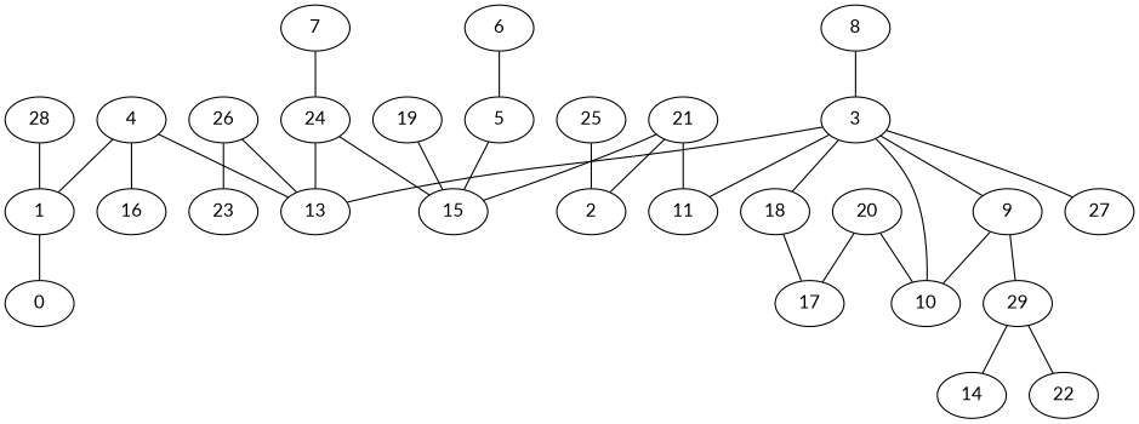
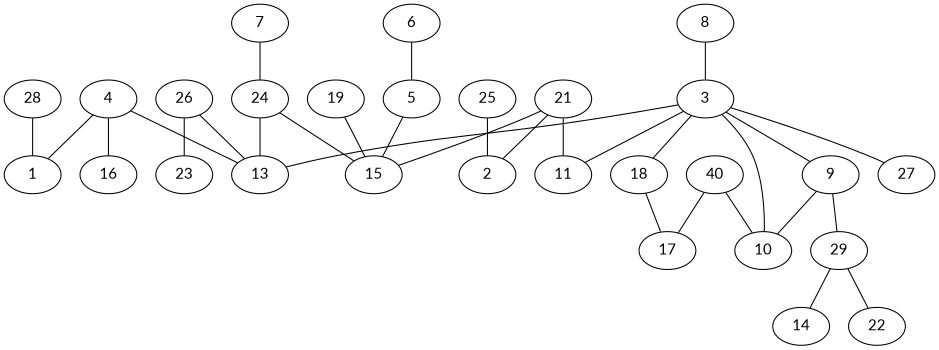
  digraph {
    fontname=Lato
    node [fontname=Lato]
    edge [color=black dir=none fontname=Lato]
-   20
+   20 [label=40]
    17
    10
    26
    23
    13
    9
    29
    14
    22
    1
-   0
    8
    3
    18
    21
    27
    11
    4
    16
    5
    15
    24
    2
    19
    6
    25
    7
    28
    subgraph sub_1 {
      20
      17
      10
      26
      23
      13
      9
      29
      14
      22
      1
-     0
      8
      3
      18
      21
      27
      11
      4
      16
      5
      15
      24
      2
      19
      6
      25
      7
      28
    }
    20 -> 17
    20 -> 10
    26 -> 23
    26 -> 13
    9 -> 10
    9 -> 29
    29 -> 14
    29 -> 22
-   1 -> 0
    8 -> 3
    3 -> 10
    3 -> 13
    3 -> 9
    3 -> 18
    3 -> 27
    3 -> 11
    18 -> 17
    21 -> 11
    21 -> 15
    21 -> 2
    4 -> 13
    4 -> 1
    4 -> 16
    5 -> 15
    24 -> 13
    24 -> 15
    19 -> 15
    6 -> 5
    25 -> 2
    7 -> 24
    28 -> 1
  }
